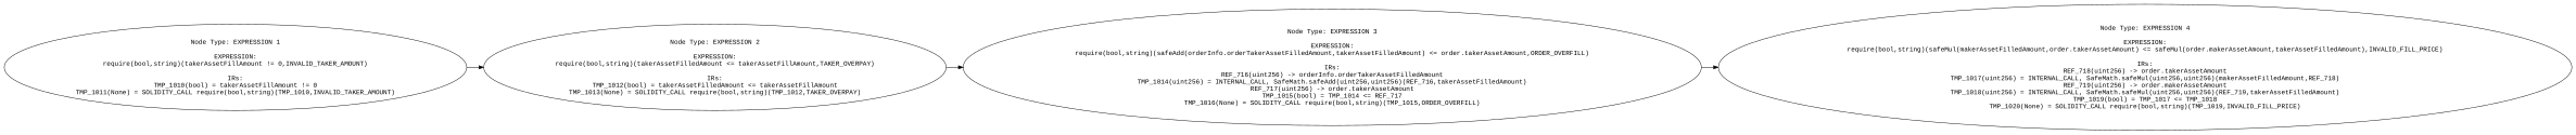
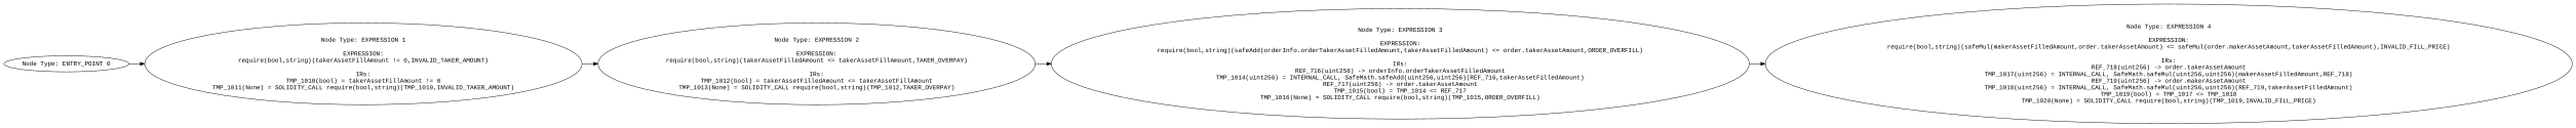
  digraph {
    rankdir=LR
    fontname="Liberation Mono"
    node [fontname="Liberation Mono"]
    edge [fontname="Liberation Mono"]
+   n1 [label="Node Type: ENTRY_POINT 0\n"]
    n2 [label="Node Type: EXPRESSION 1\n\nEXPRESSION:\nrequire(bool,string)(takerAssetFillAmount != 0,INVALID_TAKER_AMOUNT)\n\nIRs:\nTMP_1010(bool) = takerAssetFillAmount != 0\nTMP_1011(None) = SOLIDITY_CALL require(bool,string)(TMP_1010,INVALID_TAKER_AMOUNT)"]
    n3 [label="Node Type: EXPRESSION 2\n\nEXPRESSION:\nrequire(bool,string)(takerAssetFilledAmount <= takerAssetFillAmount,TAKER_OVERPAY)\n\nIRs:\nTMP_1012(bool) = takerAssetFilledAmount <= takerAssetFillAmount\nTMP_1013(None) = SOLIDITY_CALL require(bool,string)(TMP_1012,TAKER_OVERPAY)"]
    n4 [label="Node Type: EXPRESSION 3\n\nEXPRESSION:\nrequire(bool,string)(safeAdd(orderInfo.orderTakerAssetFilledAmount,takerAssetFilledAmount) <= order.takerAssetAmount,ORDER_OVERFILL)\n\nIRs:\nREF_716(uint256) -> orderInfo.orderTakerAssetFilledAmount\nTMP_1014(uint256) = INTERNAL_CALL, SafeMath.safeAdd(uint256,uint256)(REF_716,takerAssetFilledAmount)\nREF_717(uint256) -> order.takerAssetAmount\nTMP_1015(bool) = TMP_1014 <= REF_717\nTMP_1016(None) = SOLIDITY_CALL require(bool,string)(TMP_1015,ORDER_OVERFILL)"]
    n5 [label="Node Type: EXPRESSION 4\n\nEXPRESSION:\nrequire(bool,string)(safeMul(makerAssetFilledAmount,order.takerAssetAmount) <= safeMul(order.makerAssetAmount,takerAssetFilledAmount),INVALID_FILL_PRICE)\n\nIRs:\nREF_718(uint256) -> order.takerAssetAmount\nTMP_1017(uint256) = INTERNAL_CALL, SafeMath.safeMul(uint256,uint256)(makerAssetFilledAmount,REF_718)\nREF_719(uint256) -> order.makerAssetAmount\nTMP_1018(uint256) = INTERNAL_CALL, SafeMath.safeMul(uint256,uint256)(REF_719,takerAssetFilledAmount)\nTMP_1019(bool) = TMP_1017 <= TMP_1018\nTMP_1020(None) = SOLIDITY_CALL require(bool,string)(TMP_1019,INVALID_FILL_PRICE)"]
+   n1 -> n2
    n2 -> n3
    n3 -> n4
    n4 -> n5
  }
